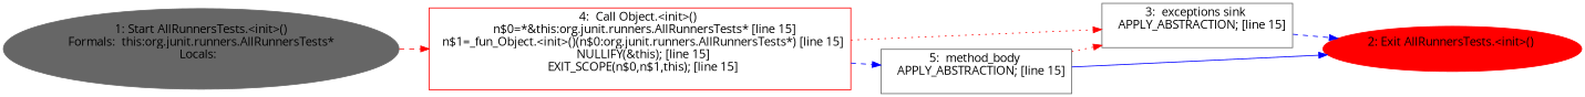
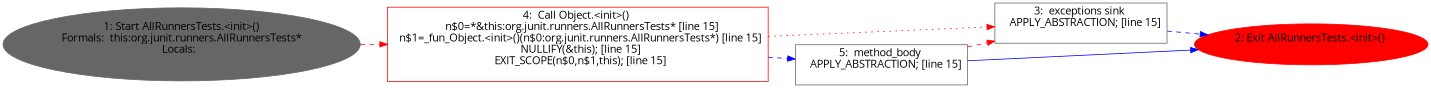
  digraph {
    rankdir=LR
    fontname="Open Sans"
    node [color=gray40 fontname="Open Sans" shape=box]
    edge [color=red style=dashed fontname="Open Sans"]
    n1 [label="1: Start AllRunnersTests.<init>()\nFormals:  this:org.junit.runners.AllRunnersTests*\nLocals:  \n  " style=filled shape=""]
    n2 [label="4:  Call Object.<init>() \n   n$0=*&this:org.junit.runners.AllRunnersTests* [line 15]\n  n$1=_fun_Object.<init>()(n$0:org.junit.runners.AllRunnersTests*) [line 15]\n  NULLIFY(&this); [line 15]\n  EXIT_SCOPE(n$0,n$1,this); [line 15]\n " color=red]
    n3 [label="3:  exceptions sink \n   APPLY_ABSTRACTION; [line 15]\n "]
    n4 [label="5:  method_body \n   APPLY_ABSTRACTION; [line 15]\n "]
    n5 [color=red label="2: Exit AllRunnersTests.<init>() \n  " style=filled shape=""]
    n1 -> n2
    n2 -> n3 [style=dotted]
    n2 -> n4 [color=blue]
    n3 -> n5 [color=blue]
-   n4 -> n3 [style=dotted]
+   n4 -> n3
    n4 -> n5 [color=blue style=solid]
  }
